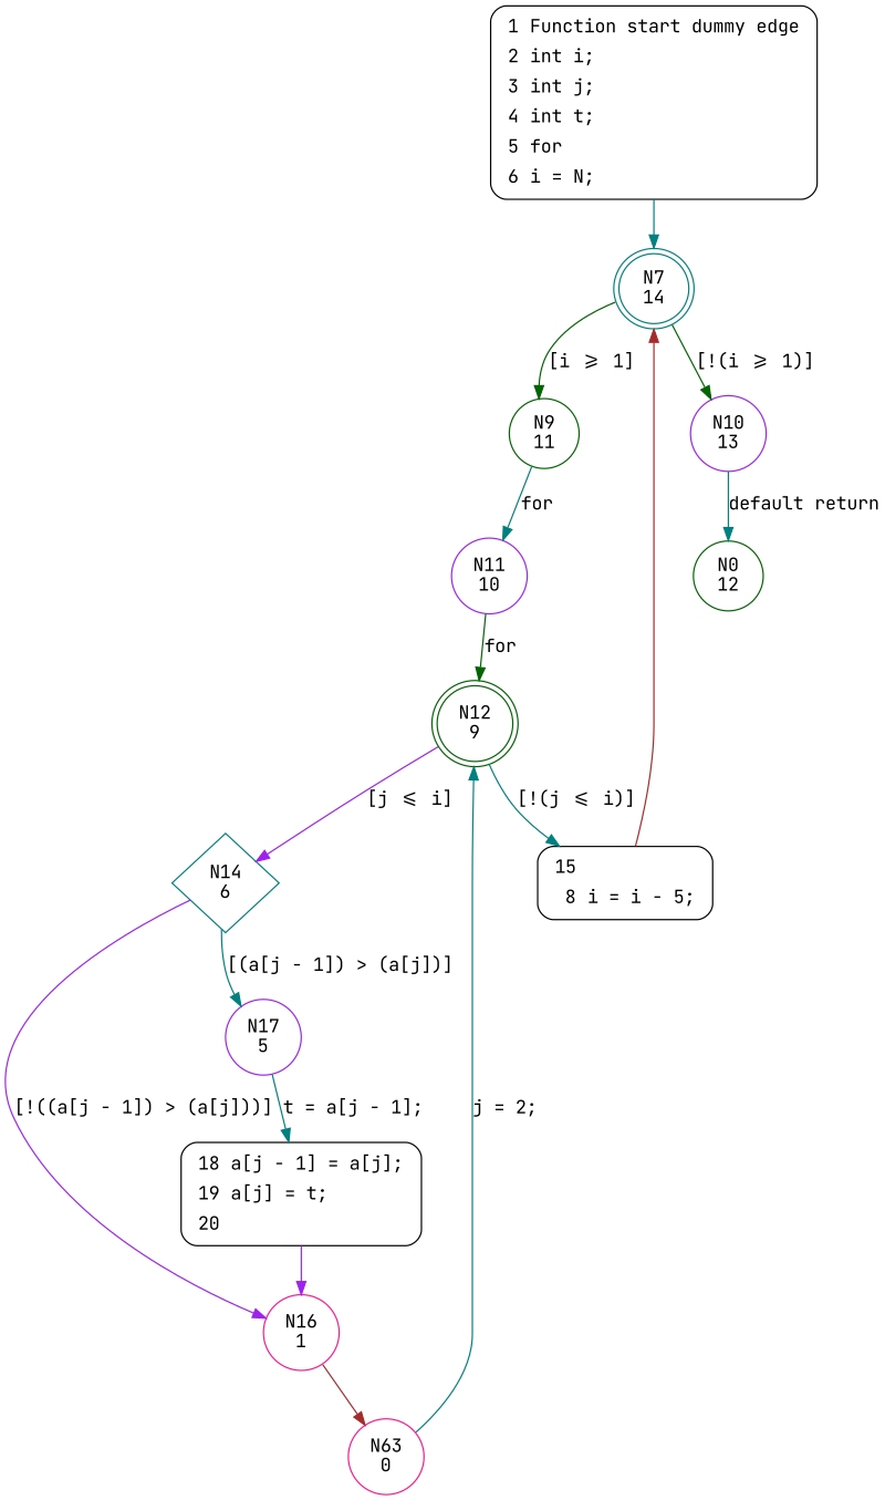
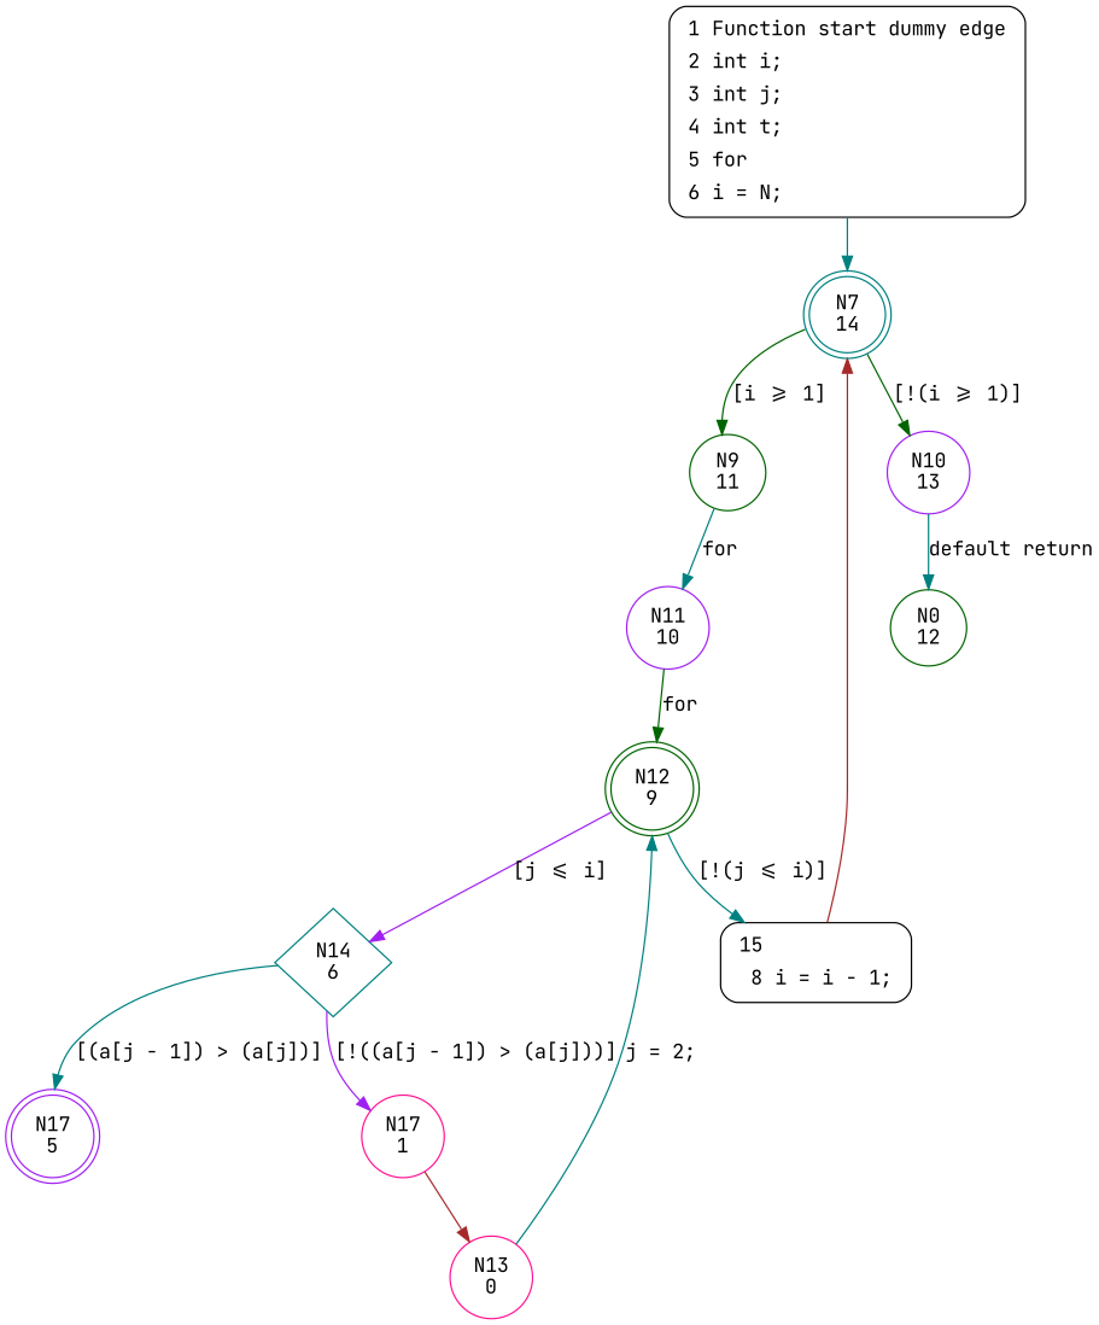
  digraph {
    fontname="JetBrains Mono"
    node [fontname="JetBrains Mono" shape=circle]
    edge [color=teal fontname="JetBrains Mono"]
    n1 [color=teal label="N7\n14" shape=doublecircle]
    n2 [color=darkgreen label="N9\n11"]
    n3 [color=purple label="N10\n13"]
    n4 [color=purple label="N11\n10"]
    n5 [color=darkgreen label="N0\n12"]
    n6 [color=darkgreen label="N12\n9" shape=doublecircle]
    n7 [color=teal label="N14\n6" shape=diamond]
-   n8 [fillcolor=white label=<<table border="0" cellborder="0" cellpadding="3" bgcolor="white"><tr><td align="right">15</td><td align="left"></td></tr><tr><td align="right">8</td><td align="left">i = i - 5;</td></tr></table>> penwidth=1 shape=Mrecord style="filled,bold"]
-   n9 [color=purple label="N17\n5"]
-   n10 [color=deeppink label="N16\n1"]
-   n11 [fillcolor=white label=<<table border="0" cellborder="0" cellpadding="3" bgcolor="white"><tr><td align="right">18</td><td align="left">a[j - 1] = a[j];</td></tr><tr><td align="right">19</td><td align="left">a[j] = t;</td></tr><tr><td align="right">20</td><td align="left"></td></tr></table>> penwidth=1 shape=Mrecord style="filled,bold"]
-   n12 [color=deeppink label="N63\n0"]
+   n8 [fillcolor=white label=<<table border="0" cellborder="0" cellpadding="3" bgcolor="white"><tr><td align="right">15</td><td align="left"></td></tr><tr><td align="right">8</td><td align="left">i = i - 1;</td></tr></table>> penwidth=1 shape=Mrecord style="filled,bold"]
+   n9 [color=purple label="N17\n5" shape=doublecircle]
+   n10 [color=deeppink label="N17\n1"]
+   n12 [color=deeppink label="N13\n0"]
    n13 [fillcolor=white label=<<table border="0" cellborder="0" cellpadding="3" bgcolor="white"><tr><td align="right">1</td><td align="left">Function start dummy edge</td></tr><tr><td align="right">2</td><td align="left">int i;</td></tr><tr><td align="right">3</td><td align="left">int j;</td></tr><tr><td align="right">4</td><td align="left">int t;</td></tr><tr><td align="right">5</td><td align="left">for</td></tr><tr><td align="right">6</td><td align="left">i = N;</td></tr></table>> penwidth=1 shape=Mrecord style="filled,bold"]
    n1 -> n2 [color=darkgreen label="[i >= 1]"]
    n1 -> n3 [color=darkgreen label="[!(i >= 1)]"]
    n2 -> n4 [label=for]
    n3 -> n5 [label="default return"]
    n4 -> n6 [color=darkgreen label=for]
    n6 -> n7 [color=purple label="[j <= i]"]
    n6 -> n8 [label="[!(j <= i)]"]
    n7 -> n9 [label="[(a[j - 1]) > (a[j])]"]
    n7 -> n10 [color=purple label="[!((a[j - 1]) > (a[j]))]"]
    n8 -> n1 [color=brown]
-   n9 -> n11 [label="t = a[j - 1];"]
    n10 -> n12 [color=brown]
-   n11 -> n10 [color=purple]
    n12 -> n6 [label="j = 2;"]
    n13 -> n1
  }
